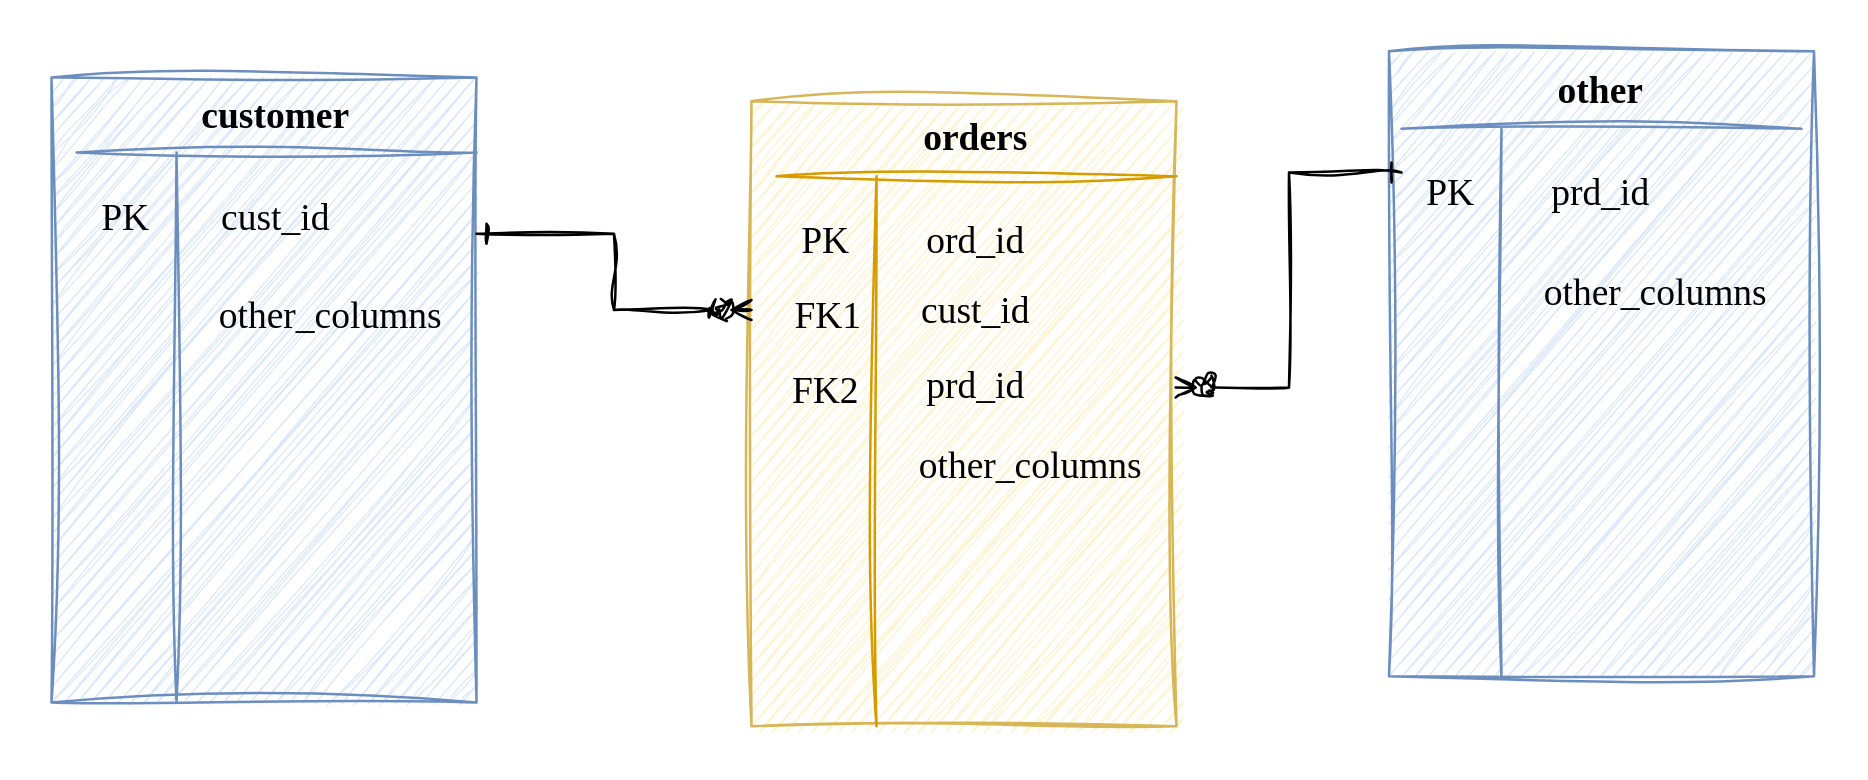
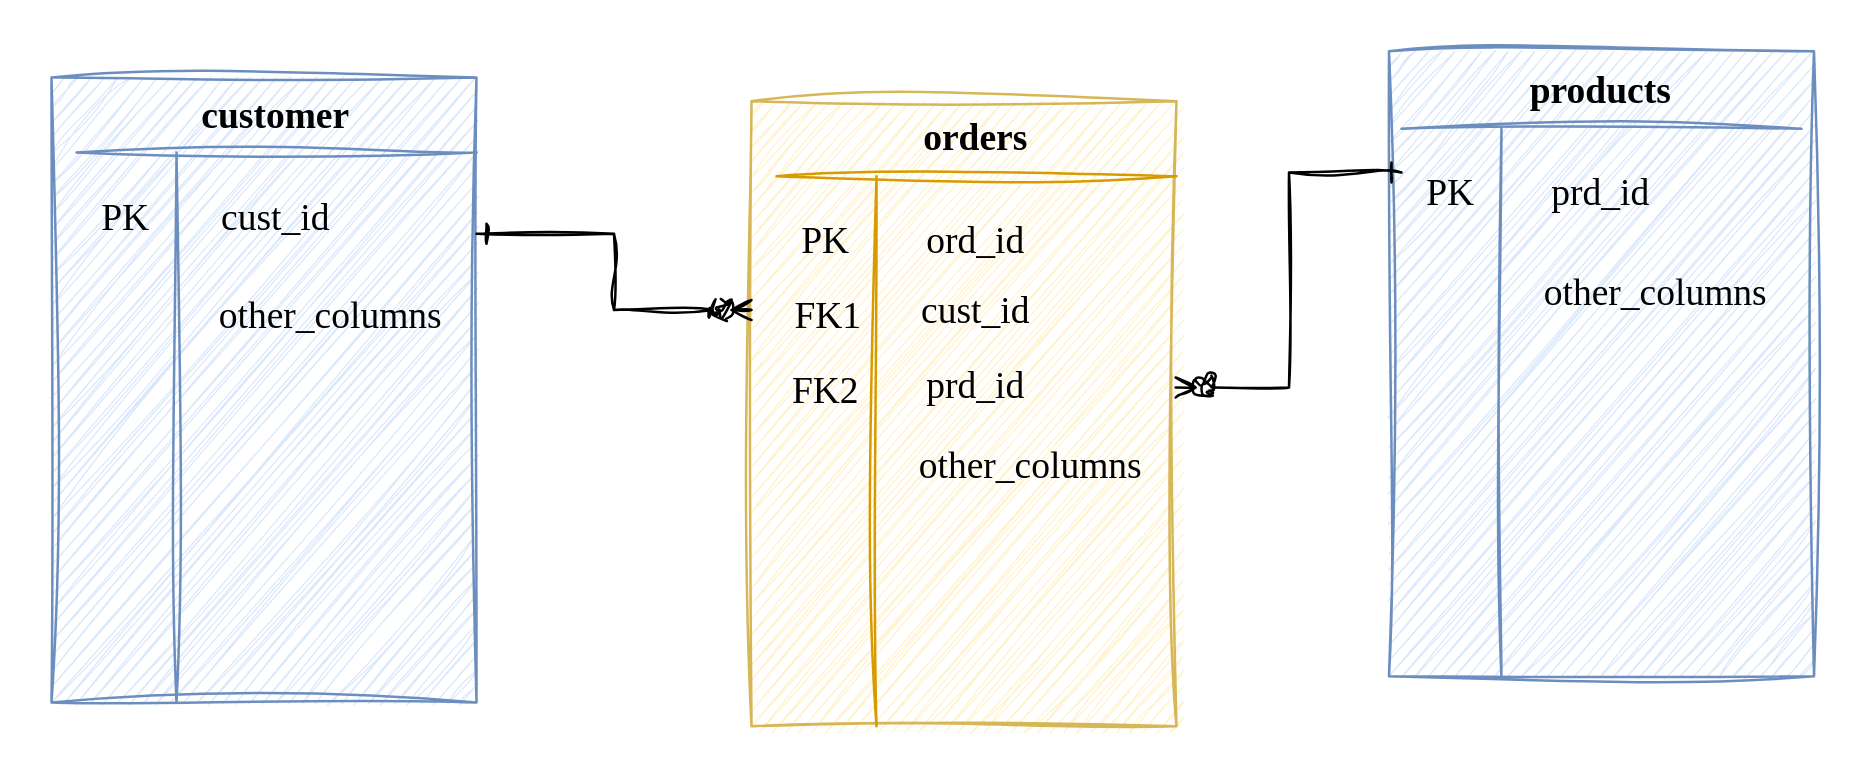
  <mxCell id="0" />
  <mxCell id="1" parent="0" />
  <mxCell id="2" value="" style="rounded=0;whiteSpace=wrap;html=1;fillColor=#fff2cc;strokeColor=#d6b656;sketch=1;curveFitting=1;jiggle=2;" vertex="1" parent="1"><mxGeometry x="300" y="40" width="170" height="250" as="geometry" /></mxCell>
  <mxCell id="3" value="" style="endArrow=none;html=1;rounded=0;fillColor=#ffe6cc;strokeColor=#d79b00;sketch=1;curveFitting=1;jiggle=2;" edge="1" parent="1"><mxGeometry width="50" height="50" relative="1" as="geometry"><mxPoint x="350" y="290" as="sourcePoint" /><mxPoint x="350" y="70" as="targetPoint" /></mxGeometry></mxCell>
  <mxCell id="4" value="" style="endArrow=none;html=1;rounded=0;fillColor=#ffe6cc;strokeColor=#d79b00;sketch=1;curveFitting=1;jiggle=2;" edge="1" parent="1"><mxGeometry width="50" height="50" relative="1" as="geometry"><mxPoint x="470" y="70" as="sourcePoint" /><mxPoint x="310" y="70" as="targetPoint" /></mxGeometry></mxCell>
  <mxCell id="5" value="&lt;b&gt;&lt;font style=&quot;font-size: 15px;&quot; face=&quot;Comic Sans MS&quot;&gt;orders&lt;/font&gt;&lt;/b&gt;" style="text;html=1;align=center;verticalAlign=middle;whiteSpace=wrap;rounded=0;" vertex="1" parent="1"><mxGeometry x="360" y="39" width="60" height="30" as="geometry" /></mxCell>
  <mxCell id="6" value="&lt;font style=&quot;font-size: 15px;&quot; face=&quot;Comic Sans MS&quot;&gt;ord_id&lt;/font&gt;" style="text;html=1;align=center;verticalAlign=middle;whiteSpace=wrap;rounded=0;" vertex="1" parent="1"><mxGeometry x="360" y="80" width="60" height="30" as="geometry" /></mxCell>
  <mxCell id="7" value="&lt;font style=&quot;font-size: 15px;&quot; face=&quot;Comic Sans MS&quot;&gt;cust_id&lt;/font&gt;&lt;span style=&quot;color: rgba(0, 0, 0, 0); font-family: monospace; font-size: 0px; text-align: start; text-wrap-mode: nowrap;&quot;&gt;%3CmxGraphModel%3E%3Croot%3E%3CmxCell%20id%3D%220%22%2F%3E%3CmxCell%20id%3D%221%22%20parent%3D%220%22%2F%3E%3CmxCell%20id%3D%222%22%20value%3D%22%26lt%3Bfont%20style%3D%26quot%3Bfont-size%3A%2015px%3B%26quot%3B%20face%3D%26quot%3BComic%20Sans%20MS%26quot%3B%26gt%3Bord_id%26lt%3B%2Ffont%26gt%3B%22%20style%3D%22text%3Bhtml%3D1%3Balign%3Dcenter%3BverticalAlign%3Dmiddle%3BwhiteSpace%3Dwrap%3Brounded%3D0%3B%22%20vertex%3D%221%22%20parent%3D%221%22%3E%3CmxGeometry%20x%3D%22420%22%20y%3D%22270%22%20width%3D%2260%22%20height%3D%2230%22%20as%3D%22geometry%22%2F%3E%3C%2FmxCell%3E%3C%2Froot%3E%3C%2FmxGraphModel%3E&lt;/span&gt;" style="text;html=1;align=center;verticalAlign=middle;whiteSpace=wrap;rounded=0;" vertex="1" parent="1"><mxGeometry x="360" y="108" width="60" height="30" as="geometry" /></mxCell>
  <mxCell id="8" value="&lt;font face=&quot;Comic Sans MS&quot;&gt;&lt;span style=&quot;font-size: 15px;&quot;&gt;prd_id&lt;/span&gt;&lt;/font&gt;" style="text;html=1;align=center;verticalAlign=middle;whiteSpace=wrap;rounded=0;" vertex="1" parent="1"><mxGeometry x="360" y="138" width="60" height="30" as="geometry" /></mxCell>
  <mxCell id="9" value="&lt;font style=&quot;font-size: 15px;&quot; face=&quot;Comic Sans MS&quot;&gt;PK&lt;/font&gt;" style="text;html=1;align=center;verticalAlign=middle;whiteSpace=wrap;rounded=0;" vertex="1" parent="1"><mxGeometry x="310" y="80" width="40" height="30" as="geometry" /></mxCell>
  <mxCell id="10" value="&lt;font style=&quot;font-size: 15px;&quot; face=&quot;Comic Sans MS&quot;&gt;FK1&lt;/font&gt;&lt;span style=&quot;color: rgba(0, 0, 0, 0); font-family: monospace; font-size: 0px; text-align: start; text-wrap-mode: nowrap;&quot;&gt;%3CmxGraphModel%3E%3Croot%3E%3CmxCell%20id%3D%220%22%2F%3E%3CmxCell%20id%3D%221%22%20parent%3D%220%22%2F%3E%3CmxCell%20id%3D%222%22%20value%3D%22%26lt%3Bfont%20style%3D%26quot%3Bfont-size%3A%2015px%3B%26quot%3B%20face%3D%26quot%3BComic%20Sans%20MS%26quot%3B%26gt%3BPK%26lt%3B%2Ffont%26gt%3B%22%20style%3D%22text%3Bhtml%3D1%3Balign%3Dcenter%3BverticalAlign%3Dmiddle%3BwhiteSpace%3Dwrap%3Brounded%3D0%3B%22%20vertex%3D%221%22%20parent%3D%221%22%3E%3CmxGeometry%20x%3D%22370%22%20y%3D%22270%22%20width%3D%2240%22%20height%3D%2230%22%20as%3D%22geometry%22%2F%3E%3C%2FmxCell%3E%3C%2Froot%3E%3C%2FmxGraphModel%3E&lt;/span&gt;" style="text;html=1;align=center;verticalAlign=middle;whiteSpace=wrap;rounded=0;" vertex="1" parent="1"><mxGeometry x="311" y="110" width="40" height="30" as="geometry" /></mxCell>
  <mxCell id="11" value="&lt;font style=&quot;font-size: 15px;&quot; face=&quot;Comic Sans MS&quot;&gt;FK2&lt;/font&gt;&lt;span style=&quot;color: rgba(0, 0, 0, 0); font-family: monospace; font-size: 0px; text-align: start; text-wrap-mode: nowrap;&quot;&gt;%3CmxGraphModel%3E%3Croot%3E%3CmxCell%20id%3D%220%22%2F%3E%3CmxCell%20id%3D%221%22%20parent%3D%220%22%2F%3E%3CmxCell%20id%3D%222%22%20value%3D%22%26lt%3Bfont%20style%3D%26quot%3Bfont-size%3A%2015px%3B%26quot%3B%20face%3D%26quot%3BComic%20Sans%20MS%26quot%3B%26gt%3BPK%26lt%3B%2Ffont%26gt%3B%22%20style%3D%22text%3Bhtml%3D1%3Balign%3Dcenter%3BverticalAlign%3Dmiddle%3BwhiteSpace%3Dwrap%3Brounded%3D0%3B%22%20vertex%3D%221%22%20parent%3D%221%22%3E%3CmxGeometry%20x%3D%22370%22%20y%3D%22270%22%20width%3D%2240%22%20height%3D%2230%22%20as%3D%22geometry%22%2F%3E%3C%2FmxCell%3E%3C%2Froot%3E%3C%2FmxGraphModel%32&lt;/span&gt;" style="text;html=1;align=center;verticalAlign=middle;whiteSpace=wrap;rounded=0;" vertex="1" parent="1"><mxGeometry x="310" y="140" width="40" height="30" as="geometry" /></mxCell>
  <mxCell id="12" value="&lt;font face=&quot;Comic Sans MS&quot;&gt;&lt;span style=&quot;font-size: 15px;&quot;&gt;other_columns&lt;/span&gt;&lt;/font&gt;" style="text;html=1;align=center;verticalAlign=middle;whiteSpace=wrap;rounded=0;" vertex="1" parent="1"><mxGeometry x="382" y="170" width="60" height="30" as="geometry" /></mxCell>
  <mxCell id="13" value="" style="rounded=0;whiteSpace=wrap;html=1;fillColor=#dae8fc;strokeColor=#6c8ebf;sketch=1;curveFitting=1;jiggle=2;" vertex="1" parent="1"><mxGeometry x="20" y="30.5" width="170" height="250" as="geometry" /></mxCell>
  <mxCell id="14" value="" style="endArrow=none;html=1;rounded=0;fillColor=#dae8fc;strokeColor=#6c8ebf;sketch=1;curveFitting=1;jiggle=2;" edge="1" parent="1"><mxGeometry width="50" height="50" relative="1" as="geometry"><mxPoint x="70" y="280.5" as="sourcePoint" /><mxPoint x="70" y="60.5" as="targetPoint" /></mxGeometry></mxCell>
  <mxCell id="15" value="" style="endArrow=none;html=1;rounded=0;fillColor=#dae8fc;strokeColor=#6c8ebf;sketch=1;curveFitting=1;jiggle=2;" edge="1" parent="1"><mxGeometry width="50" height="50" relative="1" as="geometry"><mxPoint x="190" y="60.5" as="sourcePoint" /><mxPoint x="30" y="60.5" as="targetPoint" /></mxGeometry></mxCell>
  <mxCell id="16" value="&lt;b&gt;&lt;font style=&quot;font-size: 15px;&quot; face=&quot;Comic Sans MS&quot;&gt;customer&lt;/font&gt;&lt;/b&gt;" style="text;html=1;align=center;verticalAlign=middle;whiteSpace=wrap;rounded=0;" vertex="1" parent="1"><mxGeometry x="80" y="29.5" width="60" height="30" as="geometry" /></mxCell>
  <mxCell id="17" value="&lt;font style=&quot;font-size: 15px;&quot; face=&quot;Comic Sans MS&quot;&gt;cust_id&lt;/font&gt;" style="text;html=1;align=center;verticalAlign=middle;whiteSpace=wrap;rounded=0;" vertex="1" parent="1"><mxGeometry x="80" y="70.5" width="60" height="30" as="geometry" /></mxCell>
  <mxCell id="18" value="&lt;font style=&quot;font-size: 15px;&quot; face=&quot;Comic Sans MS&quot;&gt;PK&lt;/font&gt;" style="text;html=1;align=center;verticalAlign=middle;whiteSpace=wrap;rounded=0;" vertex="1" parent="1"><mxGeometry x="30" y="70.5" width="40" height="30" as="geometry" /></mxCell>
  <mxCell id="19" value="&lt;font face=&quot;Comic Sans MS&quot;&gt;&lt;span style=&quot;font-size: 15px;&quot;&gt;other_columns&lt;/span&gt;&lt;/font&gt;" style="text;html=1;align=center;verticalAlign=middle;whiteSpace=wrap;rounded=0;" vertex="1" parent="1"><mxGeometry x="102" y="110" width="60" height="30" as="geometry" /></mxCell>
  <mxCell id="20" value="" style="rounded=0;whiteSpace=wrap;html=1;fillColor=#dae8fc;strokeColor=#6c8ebf;sketch=1;curveFitting=1;jiggle=2;" vertex="1" parent="1"><mxGeometry x="555" y="20" width="170" height="250" as="geometry" /></mxCell>
  <mxCell id="21" value="" style="endArrow=none;html=1;rounded=0;fillColor=#dae8fc;strokeColor=#6c8ebf;sketch=1;curveFitting=1;jiggle=2;" edge="1" parent="1"><mxGeometry width="50" height="50" relative="1" as="geometry"><mxPoint x="600" y="271" as="sourcePoint" /><mxPoint x="600" y="51" as="targetPoint" /></mxGeometry></mxCell>
  <mxCell id="22" value="" style="endArrow=none;html=1;rounded=0;fillColor=#dae8fc;strokeColor=#6c8ebf;sketch=1;curveFitting=1;jiggle=2;" edge="1" parent="1"><mxGeometry width="50" height="50" relative="1" as="geometry"><mxPoint x="720" y="51" as="sourcePoint" /><mxPoint x="560" y="51" as="targetPoint" /></mxGeometry></mxCell>
- <mxCell id="23" value="&lt;b&gt;&lt;font style=&quot;font-size: 15px;&quot; face=&quot;Comic Sans MS&quot;&gt;other&lt;/font&gt;&lt;/b&gt;" style="text;html=1;align=center;verticalAlign=middle;whiteSpace=wrap;rounded=0;" vertex="1" parent="1"><mxGeometry x="610" y="20" width="60" height="30" as="geometry" /></mxCell>
+ <mxCell id="23" value="&lt;b&gt;&lt;font style=&quot;font-size: 15px;&quot; face=&quot;Comic Sans MS&quot;&gt;products&lt;/font&gt;&lt;/b&gt;" style="text;html=1;align=center;verticalAlign=middle;whiteSpace=wrap;rounded=0;" vertex="1" parent="1"><mxGeometry x="610" y="20" width="60" height="30" as="geometry" /></mxCell>
  <mxCell id="24" value="&lt;font style=&quot;font-size: 15px;&quot; face=&quot;Comic Sans MS&quot;&gt;prd_id&lt;/font&gt;" style="text;html=1;align=center;verticalAlign=middle;whiteSpace=wrap;rounded=0;" vertex="1" parent="1"><mxGeometry x="610" y="61" width="60" height="30" as="geometry" /></mxCell>
  <mxCell id="25" value="&lt;font style=&quot;font-size: 15px;&quot; face=&quot;Comic Sans MS&quot;&gt;PK&lt;/font&gt;" style="text;html=1;align=center;verticalAlign=middle;whiteSpace=wrap;rounded=0;" vertex="1" parent="1"><mxGeometry x="560" y="61" width="40" height="30" as="geometry" /></mxCell>
  <mxCell id="26" value="&lt;font face=&quot;Comic Sans MS&quot;&gt;&lt;span style=&quot;font-size: 15px;&quot;&gt;other_columns&lt;/span&gt;&lt;/font&gt;" style="text;html=1;align=center;verticalAlign=middle;whiteSpace=wrap;rounded=0;" vertex="1" parent="1"><mxGeometry x="632" y="100.5" width="60" height="30" as="geometry" /></mxCell>
  <mxCell id="27" style="edgeStyle=orthogonalEdgeStyle;rounded=0;orthogonalLoop=1;jettySize=auto;html=1;exitX=1;exitY=0.25;exitDx=0;exitDy=0;entryX=0;entryY=0.334;entryDx=0;entryDy=0;entryPerimeter=0;startArrow=ERone;startFill=0;endArrow=ERzeroToMany;endFill=0;sketch=1;curveFitting=1;jiggle=2;" edge="1" parent="1" source="13" target="2"><mxGeometry relative="1" as="geometry" /></mxCell>
  <mxCell id="28" style="edgeStyle=orthogonalEdgeStyle;rounded=0;orthogonalLoop=1;jettySize=auto;html=1;exitX=0;exitY=0.25;exitDx=0;exitDy=0;entryX=0.998;entryY=0.458;entryDx=0;entryDy=0;entryPerimeter=0;endArrow=ERzeroToMany;endFill=0;startArrow=ERone;startFill=0;sketch=1;curveFitting=1;jiggle=2;" edge="1" parent="1" source="25" target="2"><mxGeometry relative="1" as="geometry" /></mxCell>
